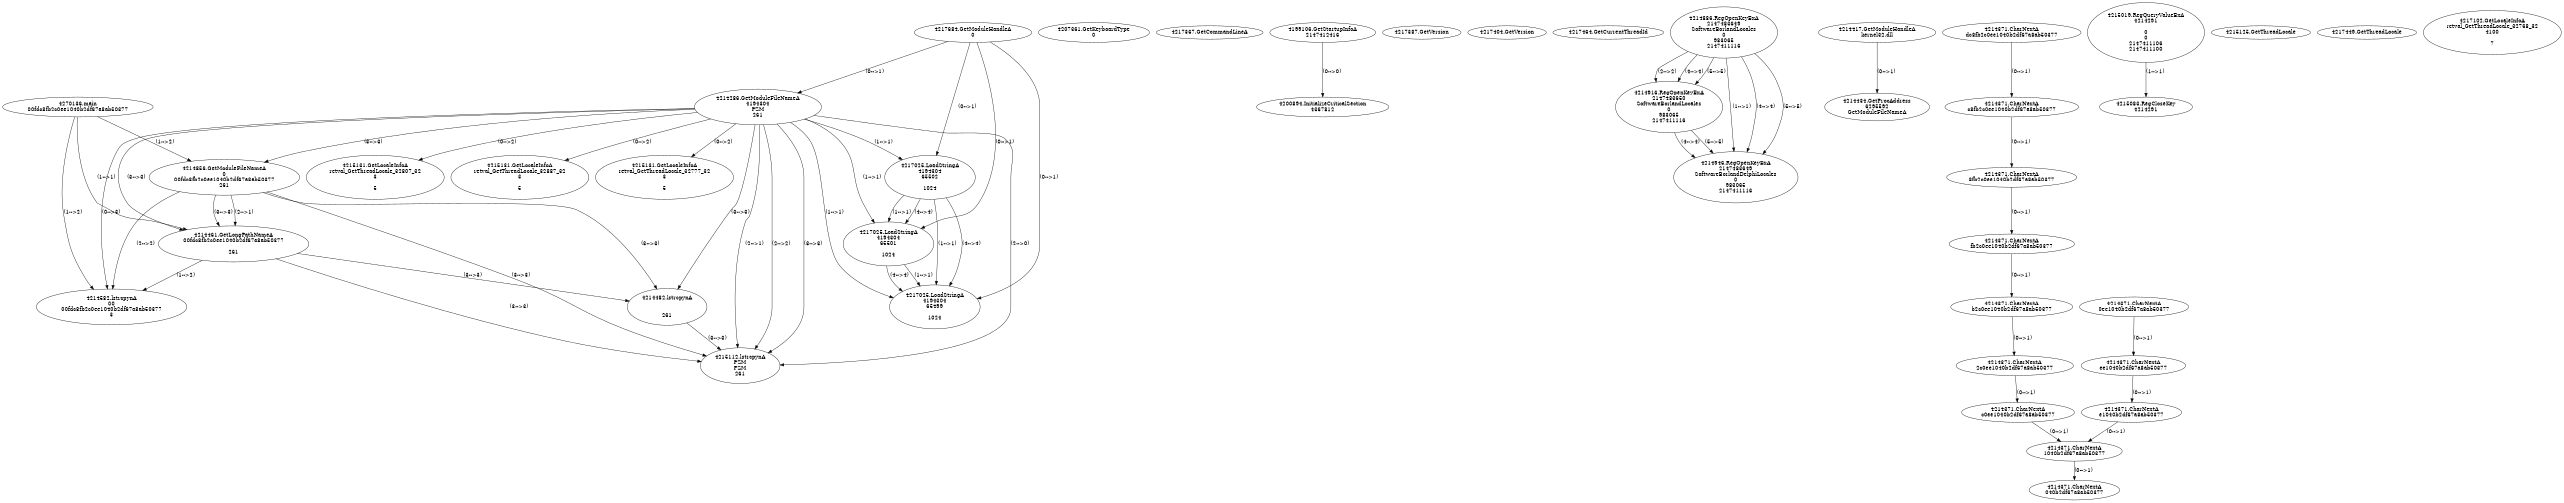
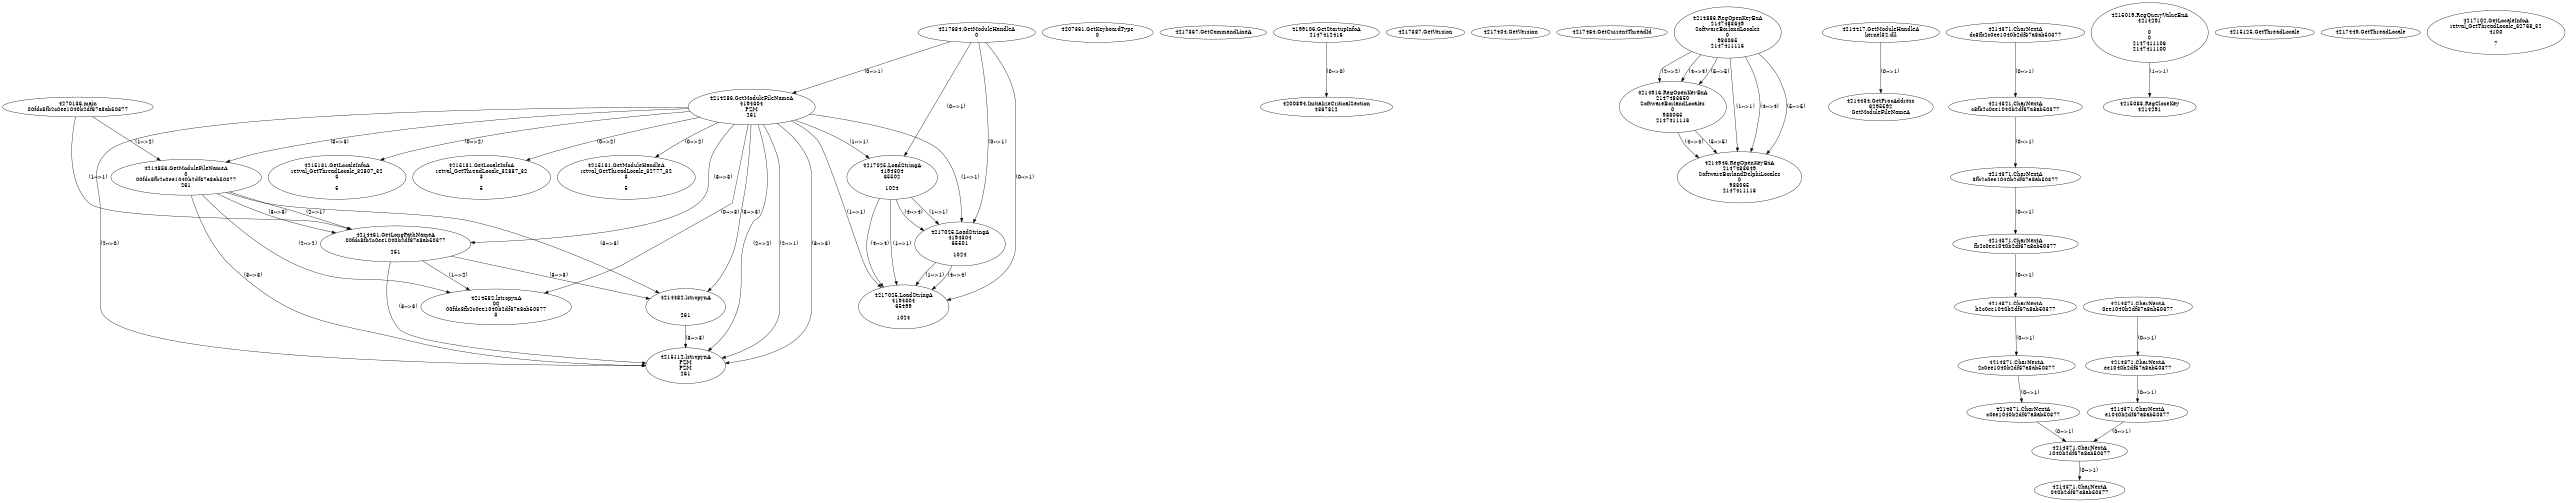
  digraph {
    n1 [label="4270136.main\n00fdc8fb2c0ee1040b2df67a8ab50377"]
    n2 [label="4214856.GetModuleFileNameA\n0\n00fdc8fb2c0ee1040b2df67a8ab50377\n261"]
    n3 [label="4214461.GetLongPathNameA\n00fdc8fb2c0ee1040b2df67a8ab50377\n\n261"]
    n4 [label="4214582.lstrcpynA\n00\n00fdc8fb2c0ee1040b2df67a8ab50377\n3"]
    n5 [label="4214482.lstrcpynA\n\n\n261"]
    n6 [label="4215112.lstrcpynA\nPZM\nPZM\n261"]
    n7 [label="4217684.GetModuleHandleA\n0"]
    n8 [label="4214286.GetModuleFileNameA\n4194304\nPZM\n261"]
    n9 [label="4217025.LoadStringA\n4194304\n65502\n\n1024"]
    n10 [label="4217025.LoadStringA\n4194304\n65501\n\n1024"]
    n11 [label="4217025.LoadStringA\n4194304\n65499\n\n1024"]
    n12 [label="4215131.GetLocaleInfoA\nretval_GetThreadLocale_32807_32\n3\n\n5"]
    n13 [label="4215131.GetLocaleInfoA\nretval_GetThreadLocale_32887_32\n3\n\n5"]
-   n14 [label="4215131.GetLocaleInfoA\nretval_GetThreadLocale_32777_32\n3\n\n5"]
+   n14 [label="4215131.GetModuleHandleA\nretval_GetThreadLocale_32777_32\n3\n\n5"]
    n15 [label="4207361.GetKeyboardType\n0"]
    n16 [label="4217367.GetCommandLineA\n"]
    n17 [label="4199106.GetStartupInfoA\n2147412416"]
    n18 [label="4200894.InitializeCriticalSection\n4367812"]
    n19 [label="4217387.GetVersion\n"]
    n20 [label="4217404.GetVersion\n"]
    n21 [label="4217464.GetCurrentThreadId\n"]
    n22 [label="4214886.RegOpenKeyExA\n2147483649\nSoftware\Borland\Locales\n0\n983065\n2147411116"]
    n23 [label="4214916.RegOpenKeyExA\n2147483650\nSoftware\Borland\Locales\n0\n983065\n2147411116"]
    n24 [label="4214946.RegOpenKeyExA\n2147483649\nSoftware\Borland\Delphi\Locales\n0\n983065\n2147411116"]
    n25 [label="4214417.GetModuleHandleA\nkernel32.dll"]
    n26 [label="4214434.GetProcAddress\n6295592\nGetModuleFileNameA"]
    n27 [label="4214371.CharNextA\ndc8fb2c0ee1040b2df67a8ab50377"]
-   n28 [label="4214371.CharNextA\nc8fb2c0ee1040b2df67a8ab50377"]
+   n28 [label="4214321.CharNextA\nc8fb2c0ee1040b2df67a8ab50377"]
    n29 [label="4214371.CharNextA\n8fb2c0ee1040b2df67a8ab50377"]
    n30 [label="4214371.CharNextA\nfb2c0ee1040b2df67a8ab50377"]
    n31 [label="4214371.CharNextA\nb2c0ee1040b2df67a8ab50377"]
    n32 [label="4214371.CharNextA\n2c0ee1040b2df67a8ab50377"]
    n33 [label="4214371.CharNextA\nc0ee1040b2df67a8ab50377"]
    n34 [label="4214371.CharNextA\n1040b2df67a8ab50377"]
    n35 [label="4214371.CharNextA\n0ee1040b2df67a8ab50377"]
    n36 [label="4214371.CharNextA\nee1040b2df67a8ab50377"]
    n37 [label="4214371.CharNextA\ne1040b2df67a8ab50377"]
    n38 [label="4214371.CharNextA\n040b2df67a8ab50377"]
    n39 [label="4215019.RegQueryValueExA\n4214291\n\n0\n0\n2147411106\n2147411100"]
    n40 [label="4215083.RegCloseKey\n4214291"]
    n41 [label="4215125.GetThreadLocale\n"]
    n42 [label="4217449.GetThreadLocale\n"]
    n43 [label="4217102.GetLocaleInfoA\nretval_GetThreadLocale_32768_32\n4100\n\n7"]
    n1 -> n2 [label="(1-->2)"]
    n1 -> n3 [label="(1-->1)"]
-   n1 -> n4 [label="(1-->2)"]
    n2 -> n3 [label="(2-->1)"]
    n2 -> n3 [label="(3-->3)"]
    n2 -> n4 [label="(2-->2)"]
    n2 -> n5 [label="(3-->3)"]
    n2 -> n6 [label="(3-->3)"]
    n3 -> n4 [label="(1-->2)"]
    n3 -> n5 [label="(3-->3)"]
    n3 -> n6 [label="(3-->3)"]
    n5 -> n6 [label="(3-->3)"]
    n7 -> n8 [label="(0-->1)"]
    n7 -> n9 [label="(0-->1)"]
    n7 -> n10 [label="(0-->1)"]
    n7 -> n11 [label="(0-->1)"]
    n8 -> n2 [label="(3-->3)"]
    n8 -> n3 [label="(3-->3)"]
    n8 -> n4 [label="(0-->3)"]
    n8 -> n5 [label="(3-->3)"]
    n8 -> n6 [label="(2-->1)"]
    n8 -> n6 [label="(2-->2)"]
    n8 -> n6 [label="(3-->3)"]
    n8 -> n6 [label="(2-->0)"]
    n8 -> n9 [label="(1-->1)"]
    n8 -> n10 [label="(1-->1)"]
    n8 -> n11 [label="(1-->1)"]
    n8 -> n12 [label="(0-->2)"]
    n8 -> n13 [label="(0-->2)"]
    n8 -> n14 [label="(0-->2)"]
    n9 -> n10 [label="(1-->1)"]
    n9 -> n10 [label="(4-->4)"]
    n9 -> n11 [label="(1-->1)"]
    n9 -> n11 [label="(4-->4)"]
    n10 -> n11 [label="(1-->1)"]
    n10 -> n11 [label="(4-->4)"]
    n17 -> n18 [label="(0-->0)"]
    n22 -> n23 [label="(2-->2)"]
    n22 -> n23 [label="(4-->4)"]
    n22 -> n23 [label="(5-->5)"]
    n22 -> n24 [label="(1-->1)"]
    n22 -> n24 [label="(4-->4)"]
    n22 -> n24 [label="(5-->5)"]
    n23 -> n24 [label="(4-->4)"]
    n23 -> n24 [label="(5-->5)"]
    n25 -> n26 [label="(0-->1)"]
    n27 -> n28 [label="(0-->1)"]
    n28 -> n29 [label="(0-->1)"]
    n29 -> n30 [label="(0-->1)"]
    n30 -> n31 [label="(0-->1)"]
    n31 -> n32 [label="(0-->1)"]
    n32 -> n33 [label="(0-->1)"]
    n33 -> n34 [label="(0-->1)"]
    n34 -> n38 [label="(0-->1)"]
    n35 -> n36 [label="(0-->1)"]
    n36 -> n37 [label="(0-->1)"]
    n37 -> n34 [label="(0-->1)"]
    n39 -> n40 [label="(1-->1)"]
  }
